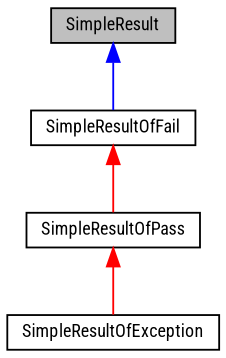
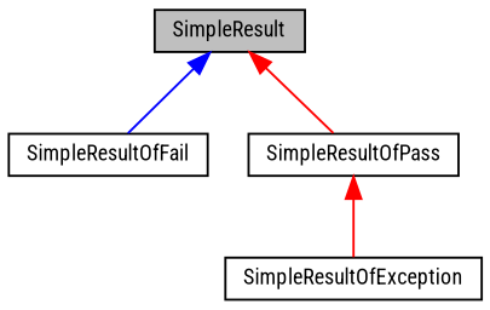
  digraph {
    fontname="Roboto Condensed"
    node [color=black fillcolor=white fontname="Roboto Condensed" fontsize=10 shape=record style=filled]
    edge [color=red dir=back fontname="Roboto Condensed" fontsize=10 labelfontname=Helvetica labelfontsize=10 style=solid]
    n1 [fillcolor=grey75 fontcolor=black height=0.2 label=SimpleResult width=0.4]
    n2 [height=0.2 label=SimpleResultOfFail width=0.4]
    n3 [height=0.2 label=SimpleResultOfPass width=0.4]
    n4 [height=0.2 label=SimpleResultOfException width=0.4]
    n1 -> n2 [color=blue]
-   n2 -> n3
+   n1 -> n3
    n3 -> n4
  }
